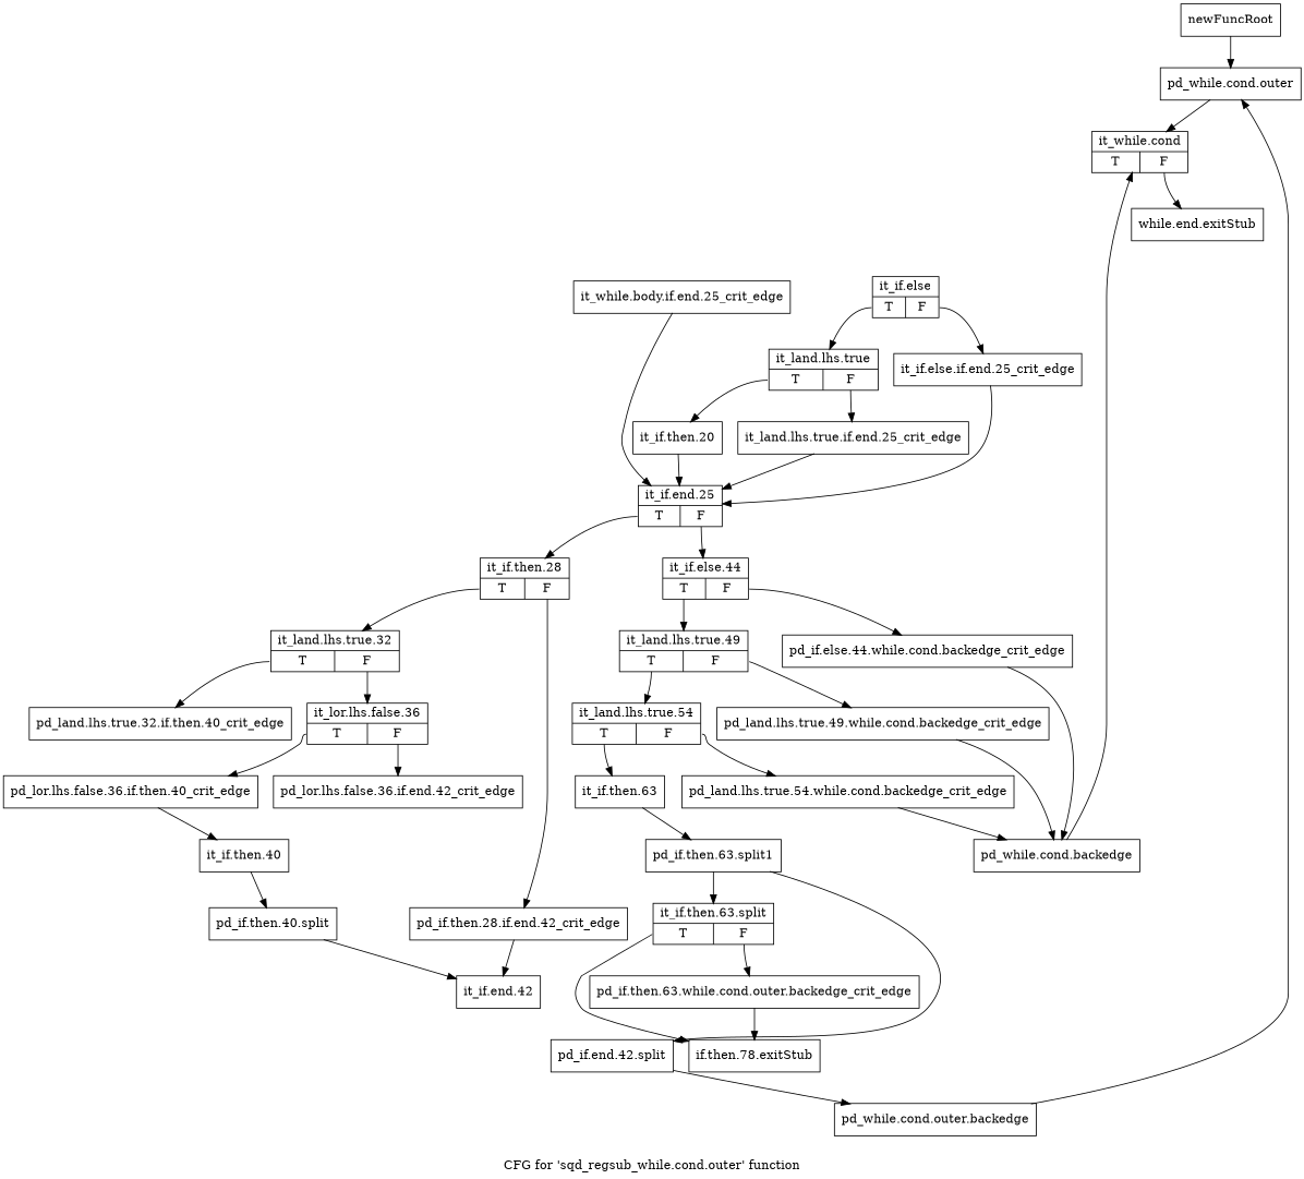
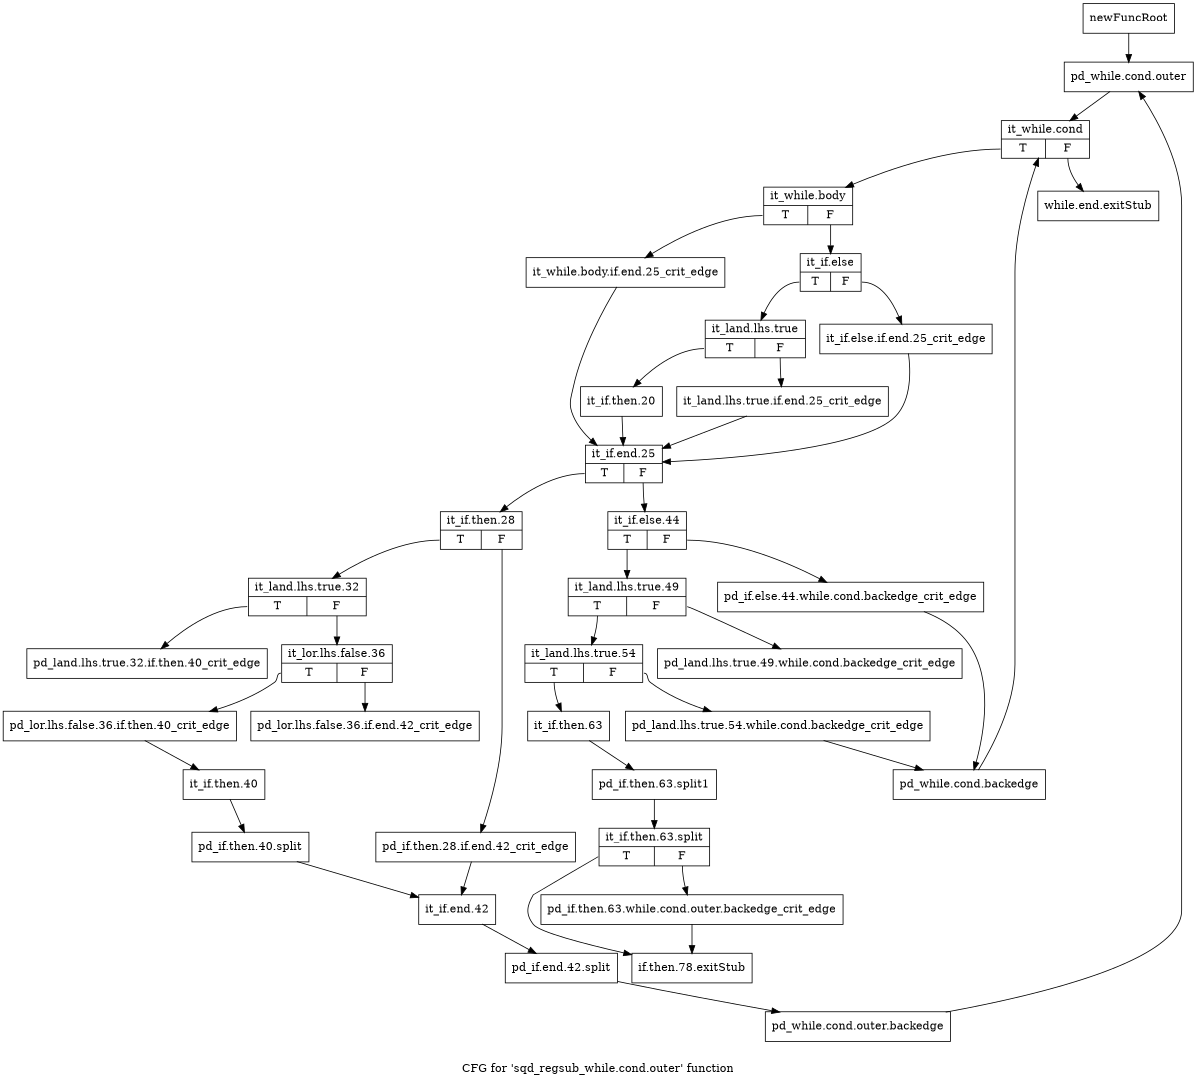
  digraph {
    label="CFG for 'sqd_regsub_while.cond.outer' function"
    node [shape=record]
    n1 [label="{newFuncRoot}"]
    n2 [label="{pd_while.cond.outer}"]
    n3 [label="{it_while.cond|{<s0>T|<s1>F}}"]
    n4 [label="{while.end.exitStub}"]
+   n5 [label="{it_while.body|{<s0>T|<s1>F}}"]
    n6 [label="{if.then.78.exitStub}"]
    n7 [label="{it_while.body.if.end.25_crit_edge}"]
    n8 [label="{it_if.else|{<s0>T|<s1>F}}"]
    n9 [label="{it_if.end.25|{<s0>T|<s1>F}}"]
    n10 [label="{it_land.lhs.true|{<s0>T|<s1>F}}"]
    n11 [label="{it_if.else.if.end.25_crit_edge}"]
    n12 [label="{it_if.then.28|{<s0>T|<s1>F}}"]
    n13 [label="{it_if.else.44|{<s0>T|<s1>F}}"]
    n14 [label="{it_if.then.20}"]
    n15 [label="{it_land.lhs.true.if.end.25_crit_edge}"]
    n16 [label="{it_land.lhs.true.32|{<s0>T|<s1>F}}"]
    n17 [label="{pd_if.then.28.if.end.42_crit_edge}"]
    n18 [label="{it_land.lhs.true.49|{<s0>T|<s1>F}}"]
    n19 [label="{pd_if.else.44.while.cond.backedge_crit_edge}"]
    n20 [label="{pd_land.lhs.true.32.if.then.40_crit_edge}"]
    n21 [label="{it_lor.lhs.false.36|{<s0>T|<s1>F}}"]
    n22 [label="{it_if.end.42}"]
    n23 [label="{it_land.lhs.true.54|{<s0>T|<s1>F}}"]
    n24 [label="{pd_land.lhs.true.49.while.cond.backedge_crit_edge}"]
    n25 [label="{pd_while.cond.backedge}"]
    n26 [label="{it_if.then.63}"]
    n27 [label="{pd_land.lhs.true.54.while.cond.backedge_crit_edge}"]
    n28 [label="{pd_if.then.63.split1}"]
    n29 [label="{it_if.then.63.split|{<s0>T|<s1>F}}"]
    n30 [label="{pd_if.then.63.while.cond.outer.backedge_crit_edge}"]
    n31 [label="{pd_while.cond.outer.backedge}"]
    n32 [label="{pd_lor.lhs.false.36.if.then.40_crit_edge}"]
    n33 [label="{pd_lor.lhs.false.36.if.end.42_crit_edge}"]
    n34 [label="{pd_if.end.42.split}"]
    n35 [label="{it_if.then.40}"]
    n36 [label="{pd_if.then.40.split}"]
    n1 -> n2
    n2 -> n3
    n3 -> n4 [tailport=s1]
+   n3 -> n5 [tailport=s0]
+   n5 -> n7 [tailport=s0]
+   n5 -> n8 [tailport=s1]
    n7 -> n9
    n8 -> n10 [tailport=s0]
    n8 -> n11 [tailport=s1]
    n9 -> n12 [tailport=s0]
    n9 -> n13 [tailport=s1]
    n10 -> n14 [tailport=s0]
    n10 -> n15 [tailport=s1]
    n11 -> n9
    n12 -> n16 [tailport=s0]
    n12 -> n17 [tailport=s1]
    n13 -> n18 [tailport=s0]
    n13 -> n19 [tailport=s1]
    n14 -> n9
    n15 -> n9
    n16 -> n20 [tailport=s0]
    n16 -> n21 [tailport=s1]
    n17 -> n22
    n18 -> n23 [tailport=s0]
    n18 -> n24 [tailport=s1]
    n19 -> n25
    n21 -> n32 [tailport=s0]
    n21 -> n33 [tailport=s1]
-   n28 -> n34
+   n22 -> n34
    n23 -> n26 [tailport=s0]
    n23 -> n27 [tailport=s1]
-   n24 -> n25
    n25 -> n3
    n26 -> n28
    n27 -> n25
    n28 -> n29
    n29 -> n6 [tailport=s0]
    n29 -> n30 [tailport=s1]
    n30 -> n6
    n31 -> n2
    n32 -> n35
    n34 -> n31
    n35 -> n36
    n36 -> n22
  }
